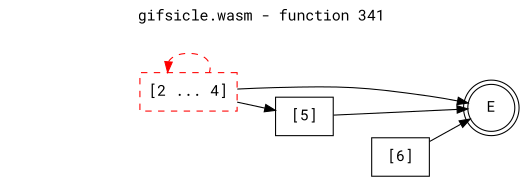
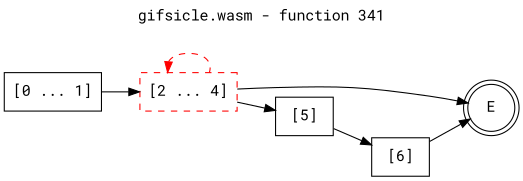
  digraph {
    fontname="Roboto Mono"
    label="gifsicle.wasm - function 341"
    labelfontcolor=black
    labelfontname=Helvetica
    labelfontsize=16
    labelloc=t
    rankdir=LR
    node [fontname="Roboto Mono" shape=box color=black style=solid]
    edge [fontname="Roboto Mono"]
    E [shape=doublecircle color="" style=""]
+   n2 [label="[0 ... 1]"]
    n3 [color=red label="[2 ... 4]" style=dashed]
    n4 [label="[5]"]
    n5 [label="[6]"]
+   n2 -> n3
    n3 -> E
    n3 -> n3 [color=red dir=back style=dashed]
    n3 -> n4
-   n4 -> E
+   n4 -> n5
    n5 -> E
  }
